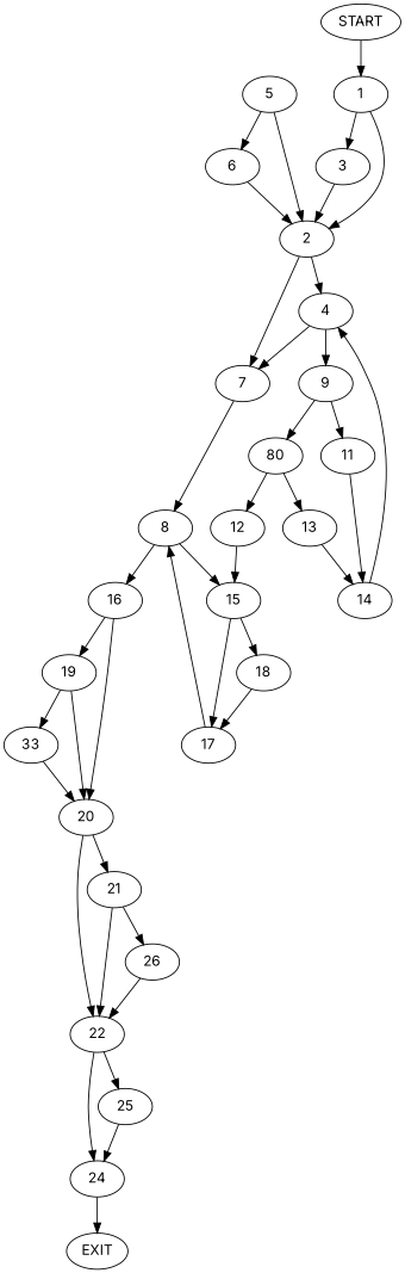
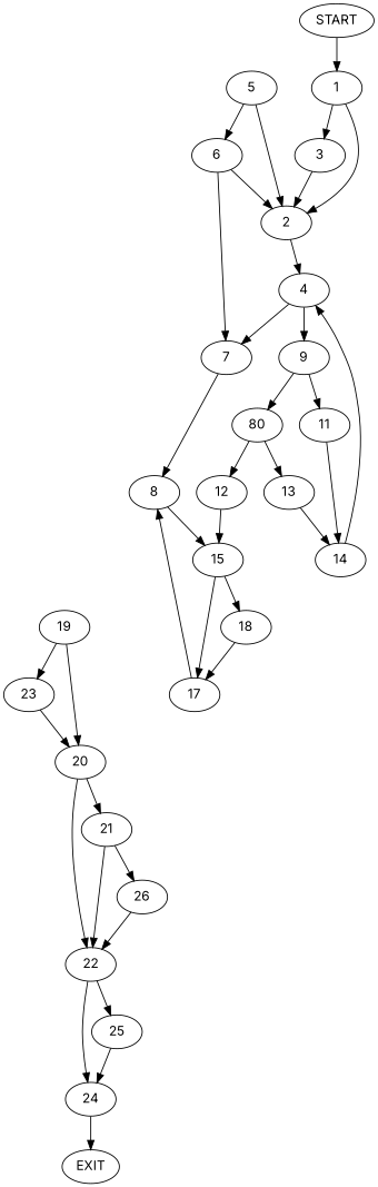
  digraph {
    fontname=Inter
    node [fontname=Inter]
    edge [fontname=Inter]
    n1 [label=START]
    1
    2
    3
    n5 [label=EXIT]
    4
    7
    9
    5
    6
    8
    n12 [label=80]
    11
    15
-   16
    17
    18
    19
    20
    12
    13
    14
-   23 [label=33]
+   23
    21
    22
    26
    24
    25
    n1 -> 1
    1 -> 2
    1 -> 3
    2 -> 4
    3 -> 2
    4 -> 7
    4 -> 9
    7 -> 8
    9 -> n12
    9 -> 11
    5 -> 2
    5 -> 6
    6 -> 2
-   2 -> 7
+   6 -> 7
    8 -> 15
-   8 -> 16
    n12 -> 12
    n12 -> 13
    11 -> 14
    15 -> 17
    15 -> 18
-   16 -> 19
-   16 -> 20
    17 -> 8
    18 -> 17
    19 -> 20
    19 -> 23
    20 -> 21
    20 -> 22
    12 -> 15
    13 -> 14
    14 -> 4
    23 -> 20
    21 -> 22
    21 -> 26
    22 -> 24
    22 -> 25
    26 -> 22
    24 -> n5
    25 -> 24
  }
